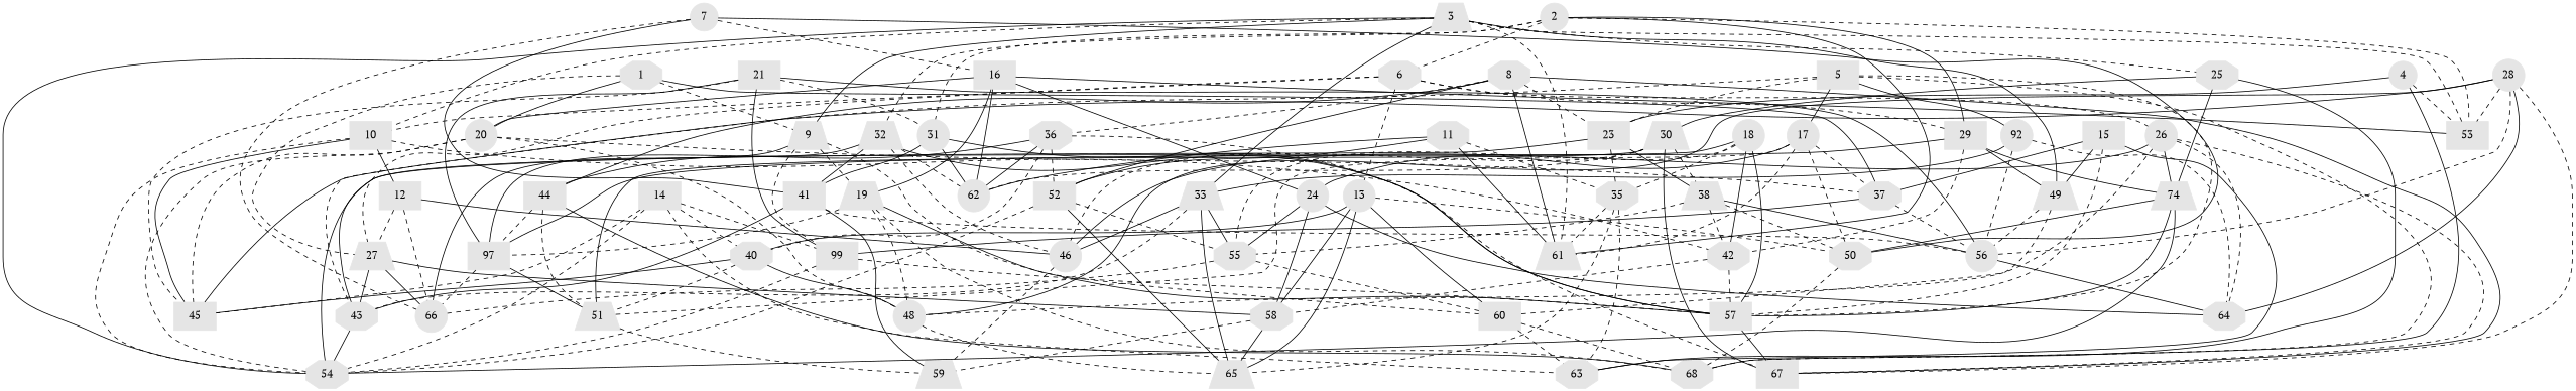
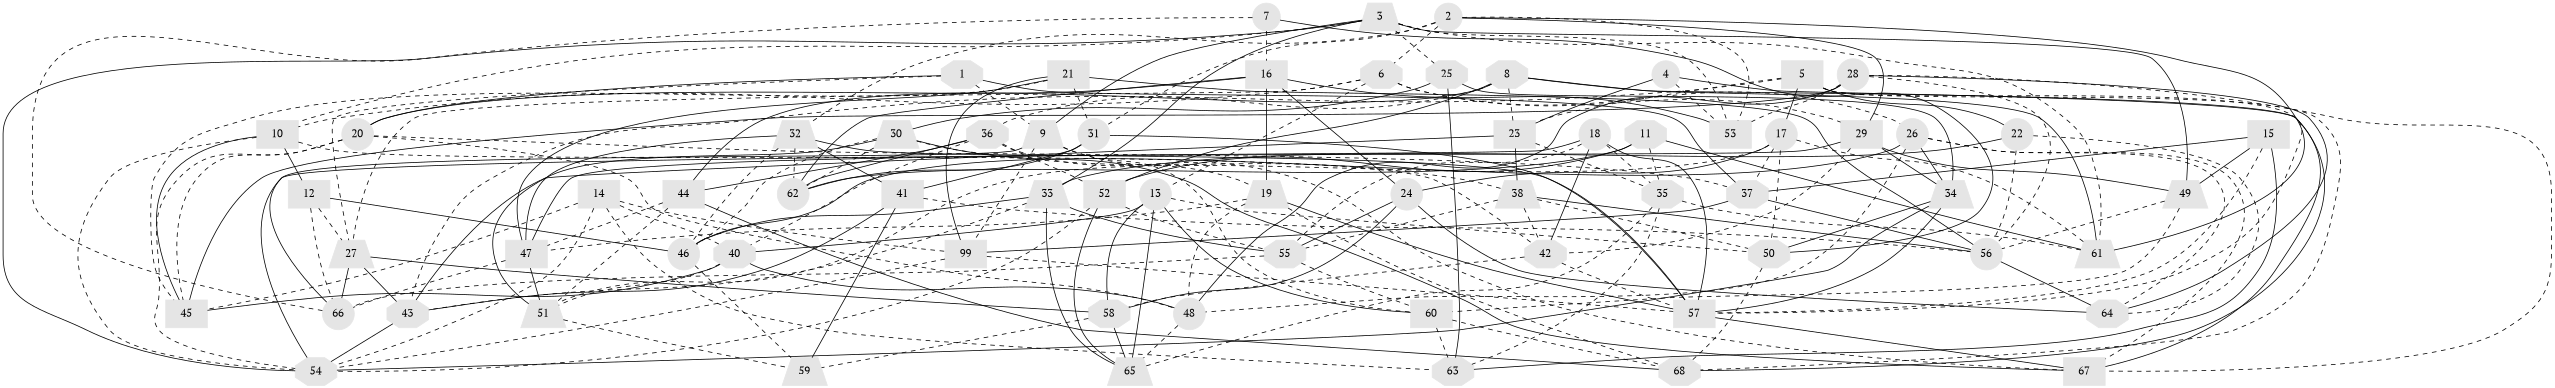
  graph {
    fontname="PT Serif"
    node [color=gray90 fontname="PT Serif" shape=box style=filled]
    edge [fontname="PT Serif" style=dashed weight=1.0]
    1 [shape=octagon]
    9 [shape=trapezium]
    20 [shape=circle]
    27 [shape=trapezium]
    37 [shape=octagon]
    66 [shape=circle]
    19 [shape=trapezium]
    n8 [label=99]
    60
    54 [shape=octagon]
    45
    48 [shape=circle]
    43 [shape=octagon]
    58 [shape=octagon]
    56 [shape=circle]
    2 [shape=circle]
    6 [shape=octagon]
    29
    31 [shape=circle]
    32 [shape=trapezium]
    53
    61 [shape=trapezium]
    10
    13 [shape=circle]
    26 [shape=circle]
    49 [shape=trapezium]
    42 [shape=octagon]
-   47 [label=97]
-   34 [shape=trapezium label=74]
+   47
+   34 [shape=trapezium]
    57
    41
    62 [shape=circle]
    46 [shape=circle]
    3 [shape=trapezium]
    25 [shape=octagon]
    33 [shape=trapezium]
    12
    63 [shape=octagon]
    30 [shape=trapezium]
    65 [shape=trapezium]
    55 [shape=octagon]
    4 [shape=circle]
    23
    68 [shape=octagon]
    35 [shape=octagon]
    38 [shape=trapezium]
    5
    17 [shape=circle]
-   22 [shape=circle label=92]
+   22 [shape=circle]
    50 [shape=octagon]
    24 [shape=circle]
    51 [shape=trapezium]
    64 [shape=octagon]
    67
    40 [shape=octagon]
    7 [shape=circle]
    16
    59 [shape=trapezium]
    8 [shape=octagon]
    36 [shape=octagon]
    44
    52
    11 [shape=octagon]
    14
    15
    18 [shape=circle]
    21
    28 [shape=circle]
    1 -- 9
    1 -- 20 [style=solid]
    1 -- 27
    1 -- 37 [style=solid]
    9 -- 66 [style=solid]
    9 -- 19
    9 -- n8
    9 -- 60
    20 -- 37
    20 -- 54
    20 -- 45
    20 -- 48
    27 -- 66 [style=solid]
    27 -- 43 [style=solid]
    27 -- 58 [style=solid]
    37 -- n8 [style=solid]
-   37 -- 56
+   37 -- 56 [style=solid]
    19 -- 48
    19 -- 47
    19 -- 57 [style=solid]
    19 -- 68
    n8 -- 54
    n8 -- 57
    60 -- 63
    60 -- 68
    48 -- 65
    43 -- 54 [style=solid]
    58 -- 65 [style=solid]
    58 -- 59
    56 -- 64 [style=solid]
    2 -- 6
    2 -- 29 [style=solid]
    2 -- 31
    2 -- 32
    2 -- 53
    2 -- 61 [style=solid]
    6 -- 27
    6 -- 29
    6 -- 10
    6 -- 13
    6 -- 26
    29 -- 49 [style=solid]
    29 -- 42
    29 -- 47 [style=solid]
    29 -- 34 [style=solid]
    31 -- 57 [style=solid]
    31 -- 41 [style=solid]
    31 -- 62 [style=solid]
    32 -- 47 [style=solid]
    32 -- 57 [style=solid]
    32 -- 41 [style=solid]
    32 -- 62
    32 -- 46
    10 -- 54
    10 -- 45 [style=solid]
    10 -- 42
    10 -- 12 [style=solid]
    13 -- 60 [style=solid]
    13 -- 58 [style=solid]
    13 -- 65 [style=solid]
    13 -- 50
    13 -- 40 [style=solid]
    26 -- 48
    26 -- 34 [style=solid]
    26 -- 46 [style=solid]
    26 -- 64
    26 -- 67
    49 -- 60
    49 -- 56
    42 -- 58
    42 -- 57
    47 -- 66
    47 -- 51 [style=solid]
    34 -- 54 [style=solid]
    34 -- 57 [style=solid]
    34 -- 50 [style=solid]
    57 -- 67 [style=solid]
    41 -- 43 [style=solid]
    41 -- 56
    41 -- 59 [style=solid]
    46 -- 59
    3 -- 9 [style=solid]
    3 -- 54 [style=solid weight=2.0]
    3 -- 53
    3 -- 61
    3 -- 10
    3 -- 49 [style=solid weight=2.0]
    3 -- 25
    3 -- 33 [style=solid]
    25 -- 34 [style=solid]
    25 -- 63 [style=solid]
    25 -- 30 [style=solid]
    33 -- 43
    33 -- 46 [style=solid]
    33 -- 65 [style=solid]
    33 -- 55 [style=solid]
    12 -- 27
    12 -- 66
    12 -- 46 [style=solid]
    30 -- 62
    30 -- 46
    30 -- 38
    30 -- 51 [style=solid]
    30 -- 67 [style=solid]
    55 -- 66
    55 -- 60
    4 -- 53 [weight=2.0]
    4 -- 23 [style=solid]
    4 -- 68 [style=solid]
    23 -- 43 [style=solid]
    23 -- 35
    23 -- 38 [style=solid]
    35 -- 61
    35 -- 63
    35 -- 65
    38 -- 56 [style=solid]
    38 -- 42
    38 -- 55
    38 -- 50
    5 -- 43
    5 -- 57
    5 -- 23
    5 -- 68
    5 -- 17 [style=solid]
    5 -- 22 [style=solid]
    17 -- 37
    17 -- 61
    17 -- 50
    17 -- 24 [style=solid]
    17 -- 51
    22 -- 56
    22 -- 33 [style=solid]
    22 -- 64
    50 -- 68
    24 -- 58 [style=solid]
    24 -- 55 [style=solid]
    24 -- 64 [style=solid weight=2.0]
    51 -- 59
    40 -- 45 [style=solid]
    40 -- 48 [style=solid]
    40 -- 51
    7 -- 66
-   7 -- 41 [style=solid]
    7 -- 50 [style=solid]
    7 -- 16
    16 -- 20 [style=solid]
    16 -- 19 [style=solid]
    16 -- 53 [style=solid]
    16 -- 62 [style=solid]
    16 -- 24 [style=solid]
    8 -- 61 [style=solid]
    8 -- 23
    8 -- 67 [style=solid]
    8 -- 36
    8 -- 44 [style=solid]
    8 -- 52 [style=solid]
    36 -- 62 [style=solid]
    36 -- 67
    36 -- 40
    36 -- 44 [style=solid]
    36 -- 52
    44 -- 47
    44 -- 68 [style=solid]
    44 -- 51
    52 -- 54
    52 -- 65 [style=solid]
    52 -- 55
    11 -- 61 [style=solid]
    11 -- 62 [style=solid]
    11 -- 35
    11 -- 52 [style=solid]
    14 -- n8
    14 -- 54
    14 -- 45
    14 -- 63 [weight=2.0]
    14 -- 40
    15 -- 37 [style=solid]
    15 -- 49 [style=solid]
    15 -- 57
    15 -- 63 [style=solid]
    18 -- 54 [style=solid]
    18 -- 42 [style=solid]
    18 -- 57 [style=solid]
    18 -- 55 [weight=2.0]
    18 -- 35
    21 -- n8 [style=solid]
    21 -- 45
    21 -- 56 [style=solid]
    21 -- 31 [weight=2.0]
    21 -- 47 [style=solid]
    28 -- 45 [style=solid]
    28 -- 48 [style=solid]
    28 -- 56
    28 -- 53
    28 -- 64 [style=solid]
    28 -- 67
  }
